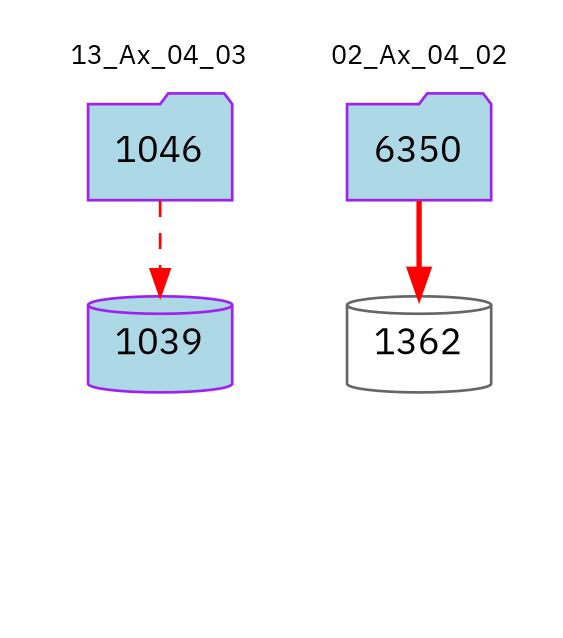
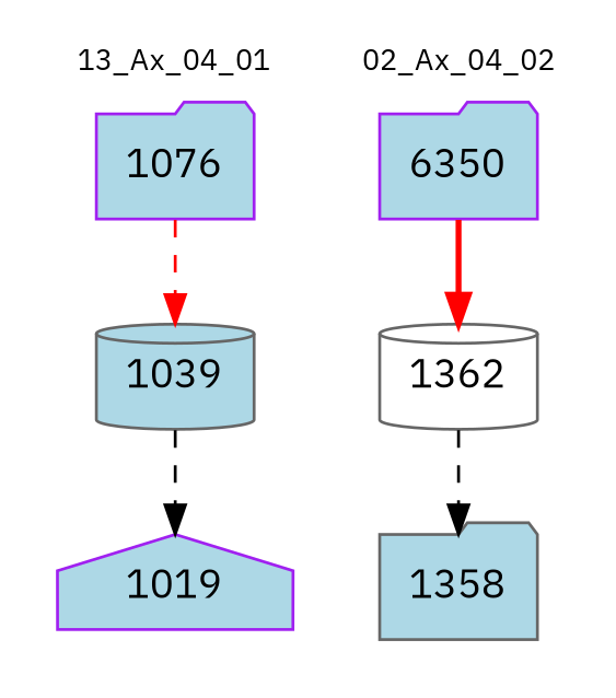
  digraph {
    fontname="IBM Plex Sans"
    node [color=purple fillcolor=lightblue fontname="IBM Plex Sans" shape=folder style=filled]
    edge [color=red fontname="IBM Plex Sans" style=dashed]
-   n1 [label=1046]
-   n2 [label=1039 shape=cylinder]
+   n1 [label=1076]
+   n2 [color=gray40 label=1039 shape=cylinder]
+   n3 [label=1019 shape=house]
    n4 [label=6350]
    n5 [color=gray40 fillcolor=white label=1362 shape=cylinder]
+   n6 [color=gray40 label=1358]
    subgraph cluster_1 {
      color=white
      fontsize=10
-     label="13_Ax_04_03"
+     label="13_Ax_04_01"
      n1
      n2
+     n3
    }
    subgraph cluster_2 {
      color=white
      fontsize=10
      label="02_Ax_04_02"
      n4
      n5
+     n6
    }
    n1 -> n2
+   n2 -> n3 [color=black]
    n4 -> n5 [style=bold]
+   n5 -> n6 [color=black]
  }
